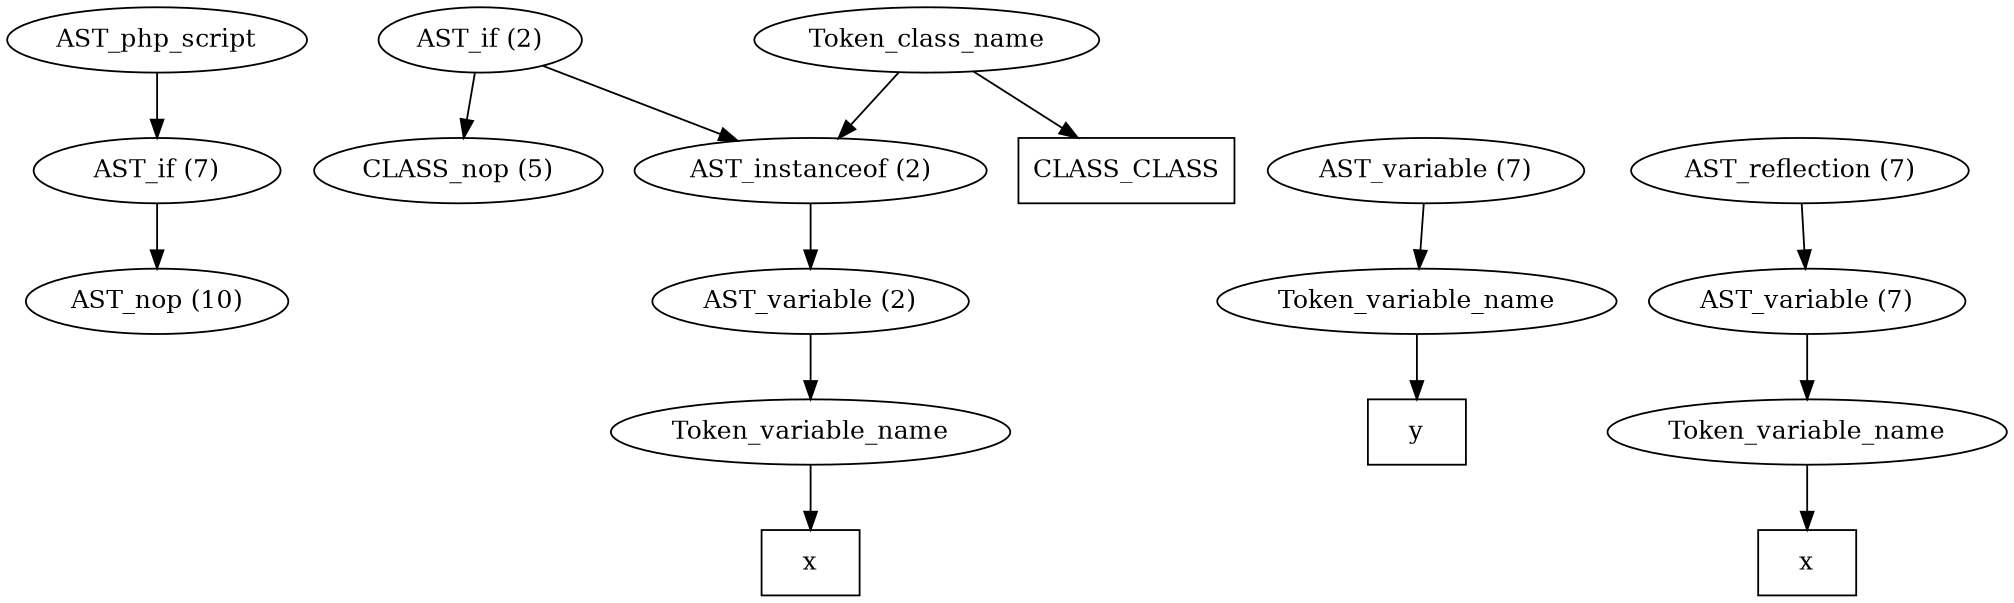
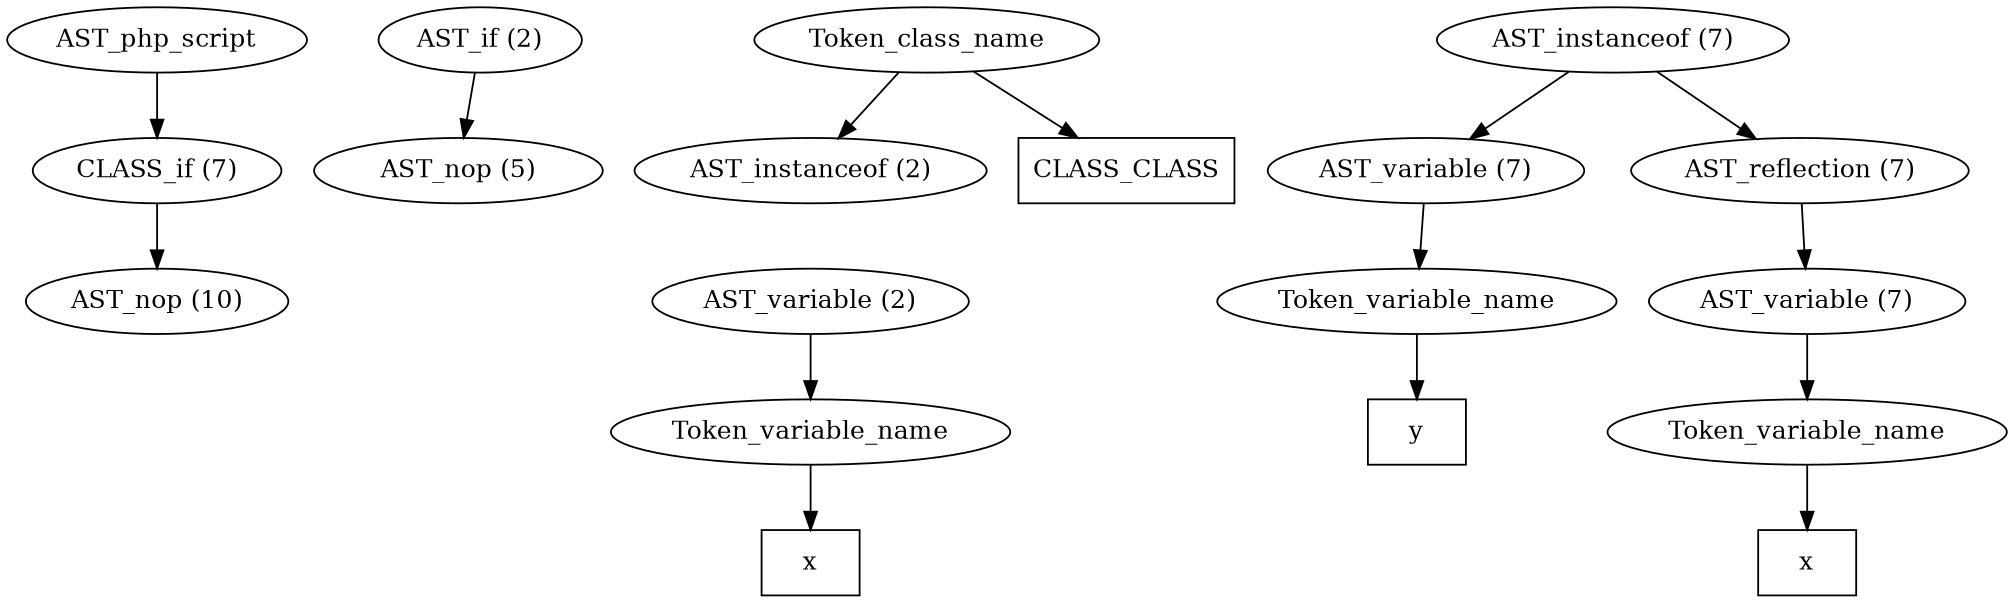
  digraph {
    n1 [label=AST_php_script]
-   n2 [label="AST_if (7)"]
+   n2 [label="CLASS_if (7)"]
    n3 [label="AST_if (2)"]
    n4 [label="AST_instanceof (2)"]
-   n5 [label="CLASS_nop (5)"]
+   n5 [label="AST_nop (5)"]
    n6 [label="AST_nop (10)"]
    n7 [label="AST_variable (2)"]
    n8 [label=Token_variable_name]
    n9 [label=Token_class_name]
    n10 [label=CLASS_CLASS shape=box]
    n11 [label=x shape=box]
+   n12 [label="AST_instanceof (7)"]
    n13 [label="AST_variable (7)"]
    n14 [label="AST_reflection (7)"]
    n15 [label=Token_variable_name]
    n16 [label="AST_variable (7)"]
    n17 [label=y shape=box]
    n18 [label=Token_variable_name]
    n19 [label=x shape=box]
    n1 -> n2
    n2 -> n6
-   n3 -> n4
    n3 -> n5
-   n4 -> n7
    n7 -> n8
    n8 -> n11
    n9 -> n4
    n9 -> n10
+   n12 -> n13
+   n12 -> n14
    n13 -> n15
    n14 -> n16
    n15 -> n17
    n16 -> n18
    n18 -> n19
  }
